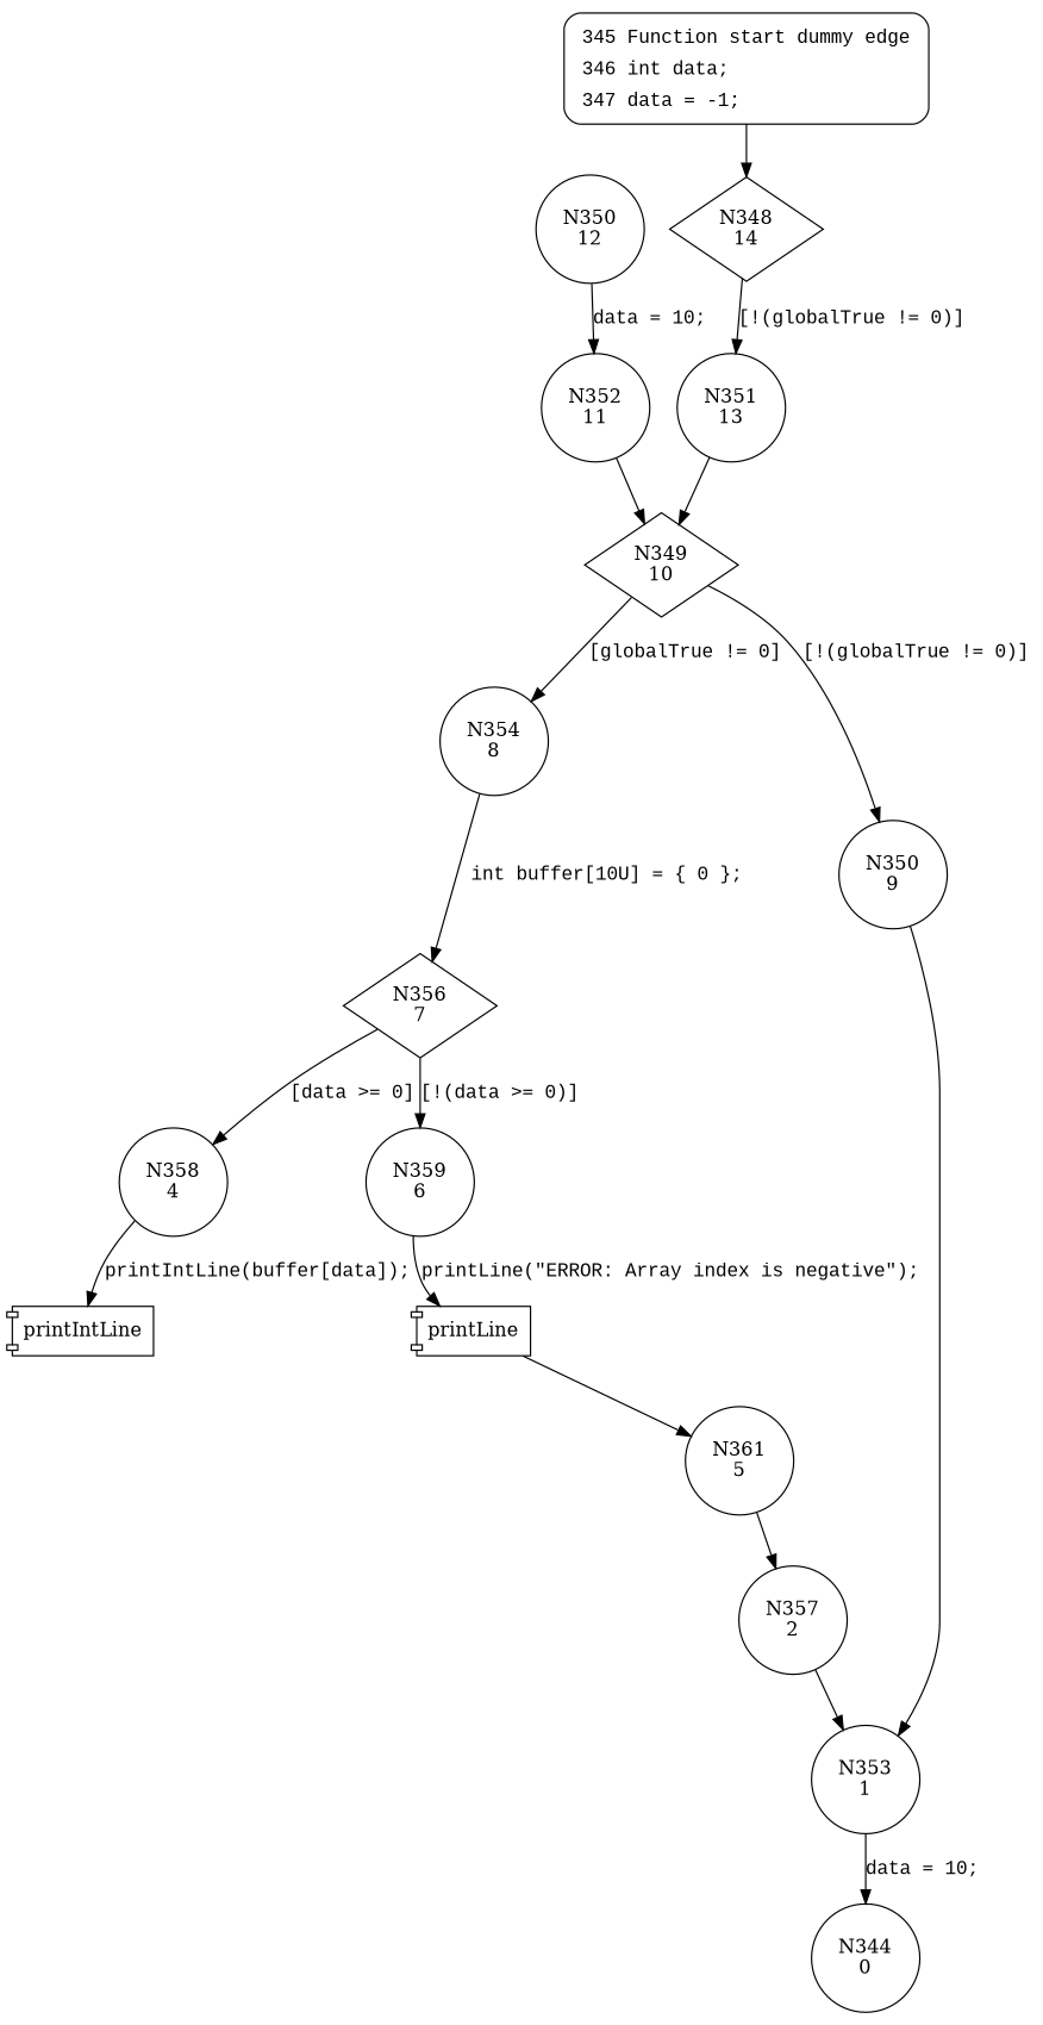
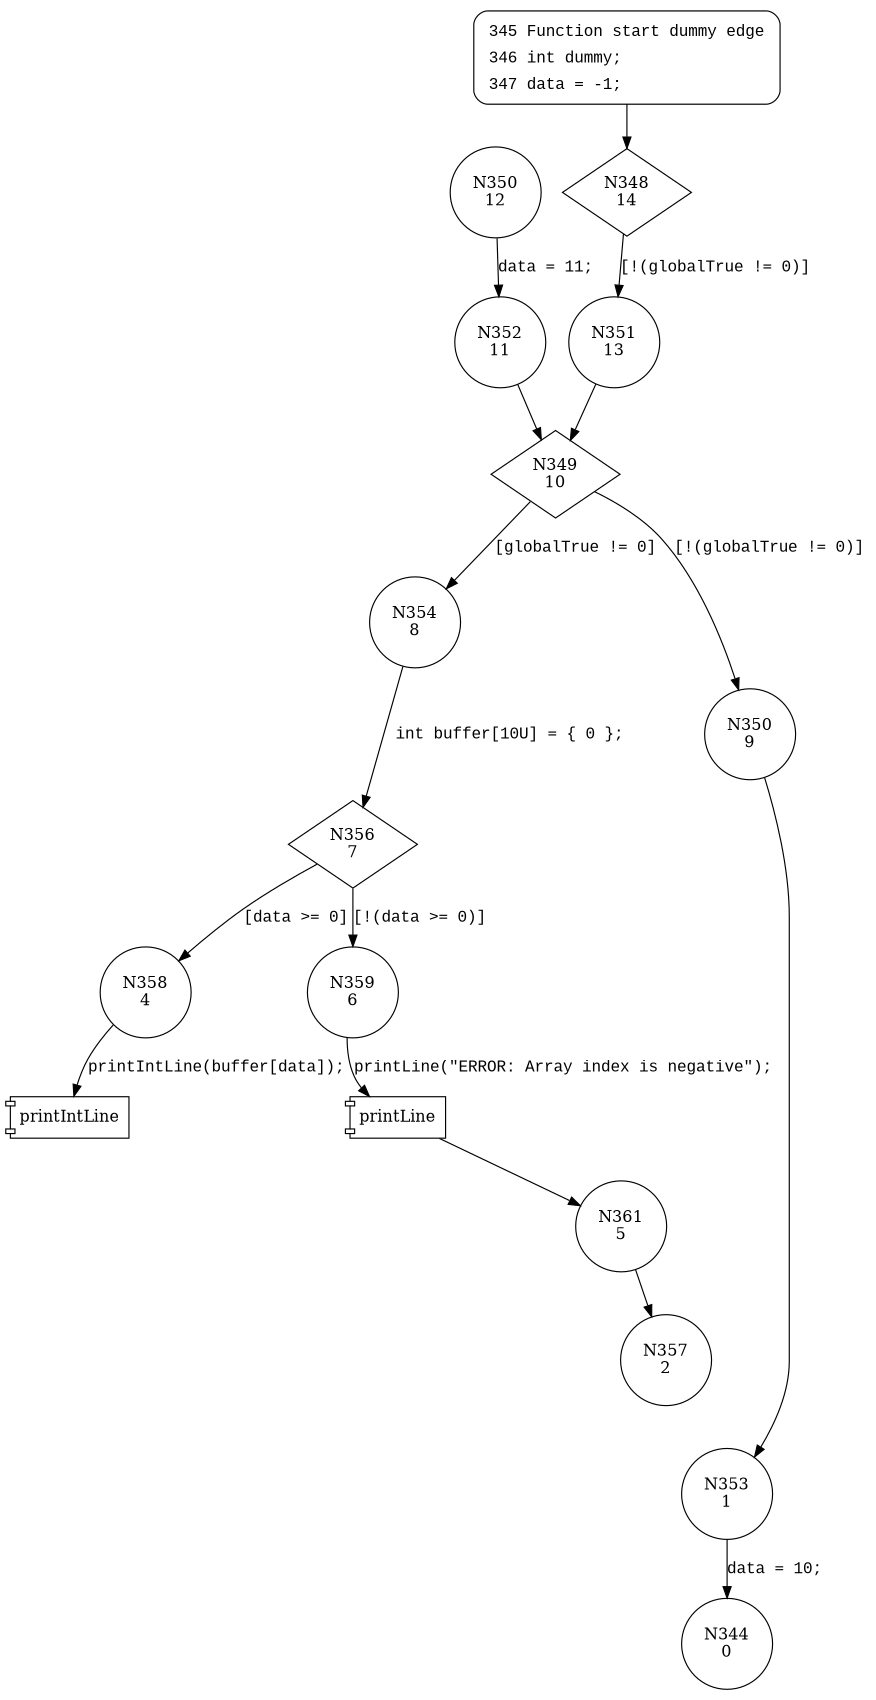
  digraph {
    node [shape=circle]
    edge [fontname="Courier New"]
    n1 [label="N348\n14" shape=diamond]
    n2 [label="N351\n13"]
    n3 [label="N350\n12"]
    n4 [label="N352\n11"]
    n5 [label="N349\n10" shape=diamond]
    n6 [label="N354\n8"]
    n7 [label="N350\n9"]
    n8 [label="N356\n7" shape=diamond]
    n9 [label="N353\n1"]
    n10 [label="N358\n4"]
    n11 [label="N359\n6"]
    n12 [label="N344\n0"]
    n13 [label=printIntLine shape=component]
    n14 [label=printLine shape=component]
    n15 [label="N361\n5"]
    n16 [label="N357\n2"]
-   n17 [fillcolor=white fontname="Courier New" label=<<table border="0" cellborder="0" cellpadding="3" bgcolor="white"><tr><td align="right">345</td><td align="left">Function start dummy edge</td></tr><tr><td align="right">346</td><td align="left">int data;</td></tr><tr><td align="right">347</td><td align="left">data = -1;</td></tr></table>> penwidth=1 shape=Mrecord style="filled,bold"]
+   n17 [fillcolor=white fontname="Courier New" label=<<table border="0" cellborder="0" cellpadding="3" bgcolor="white"><tr><td align="right">345</td><td align="left">Function start dummy edge</td></tr><tr><td align="right">346</td><td align="left">int dummy;</td></tr><tr><td align="right">347</td><td align="left">data = -1;</td></tr></table>> penwidth=1 shape=Mrecord style="filled,bold"]
    n1 -> n2 [label="[!(globalTrue != 0)]"]
    n2 -> n5
-   n3 -> n4 [label="data = 10;"]
+   n3 -> n4 [label="data = 11;"]
    n4 -> n5
    n5 -> n6 [label="[globalTrue != 0]"]
    n5 -> n7 [label="[!(globalTrue != 0)]"]
    n6 -> n8 [label="int buffer[10U] = { 0 };"]
    n7 -> n9
    n8 -> n10 [label="[data >= 0]"]
    n8 -> n11 [label="[!(data >= 0)]"]
    n9 -> n12 [label="data = 10;"]
    n10 -> n13 [label="printIntLine(buffer[data]);"]
    n11 -> n14 [label="printLine(\"ERROR: Array index is negative\");"]
    n14 -> n15
    n15 -> n16
-   n16 -> n9
    n17 -> n1 [fontname=""]
  }
